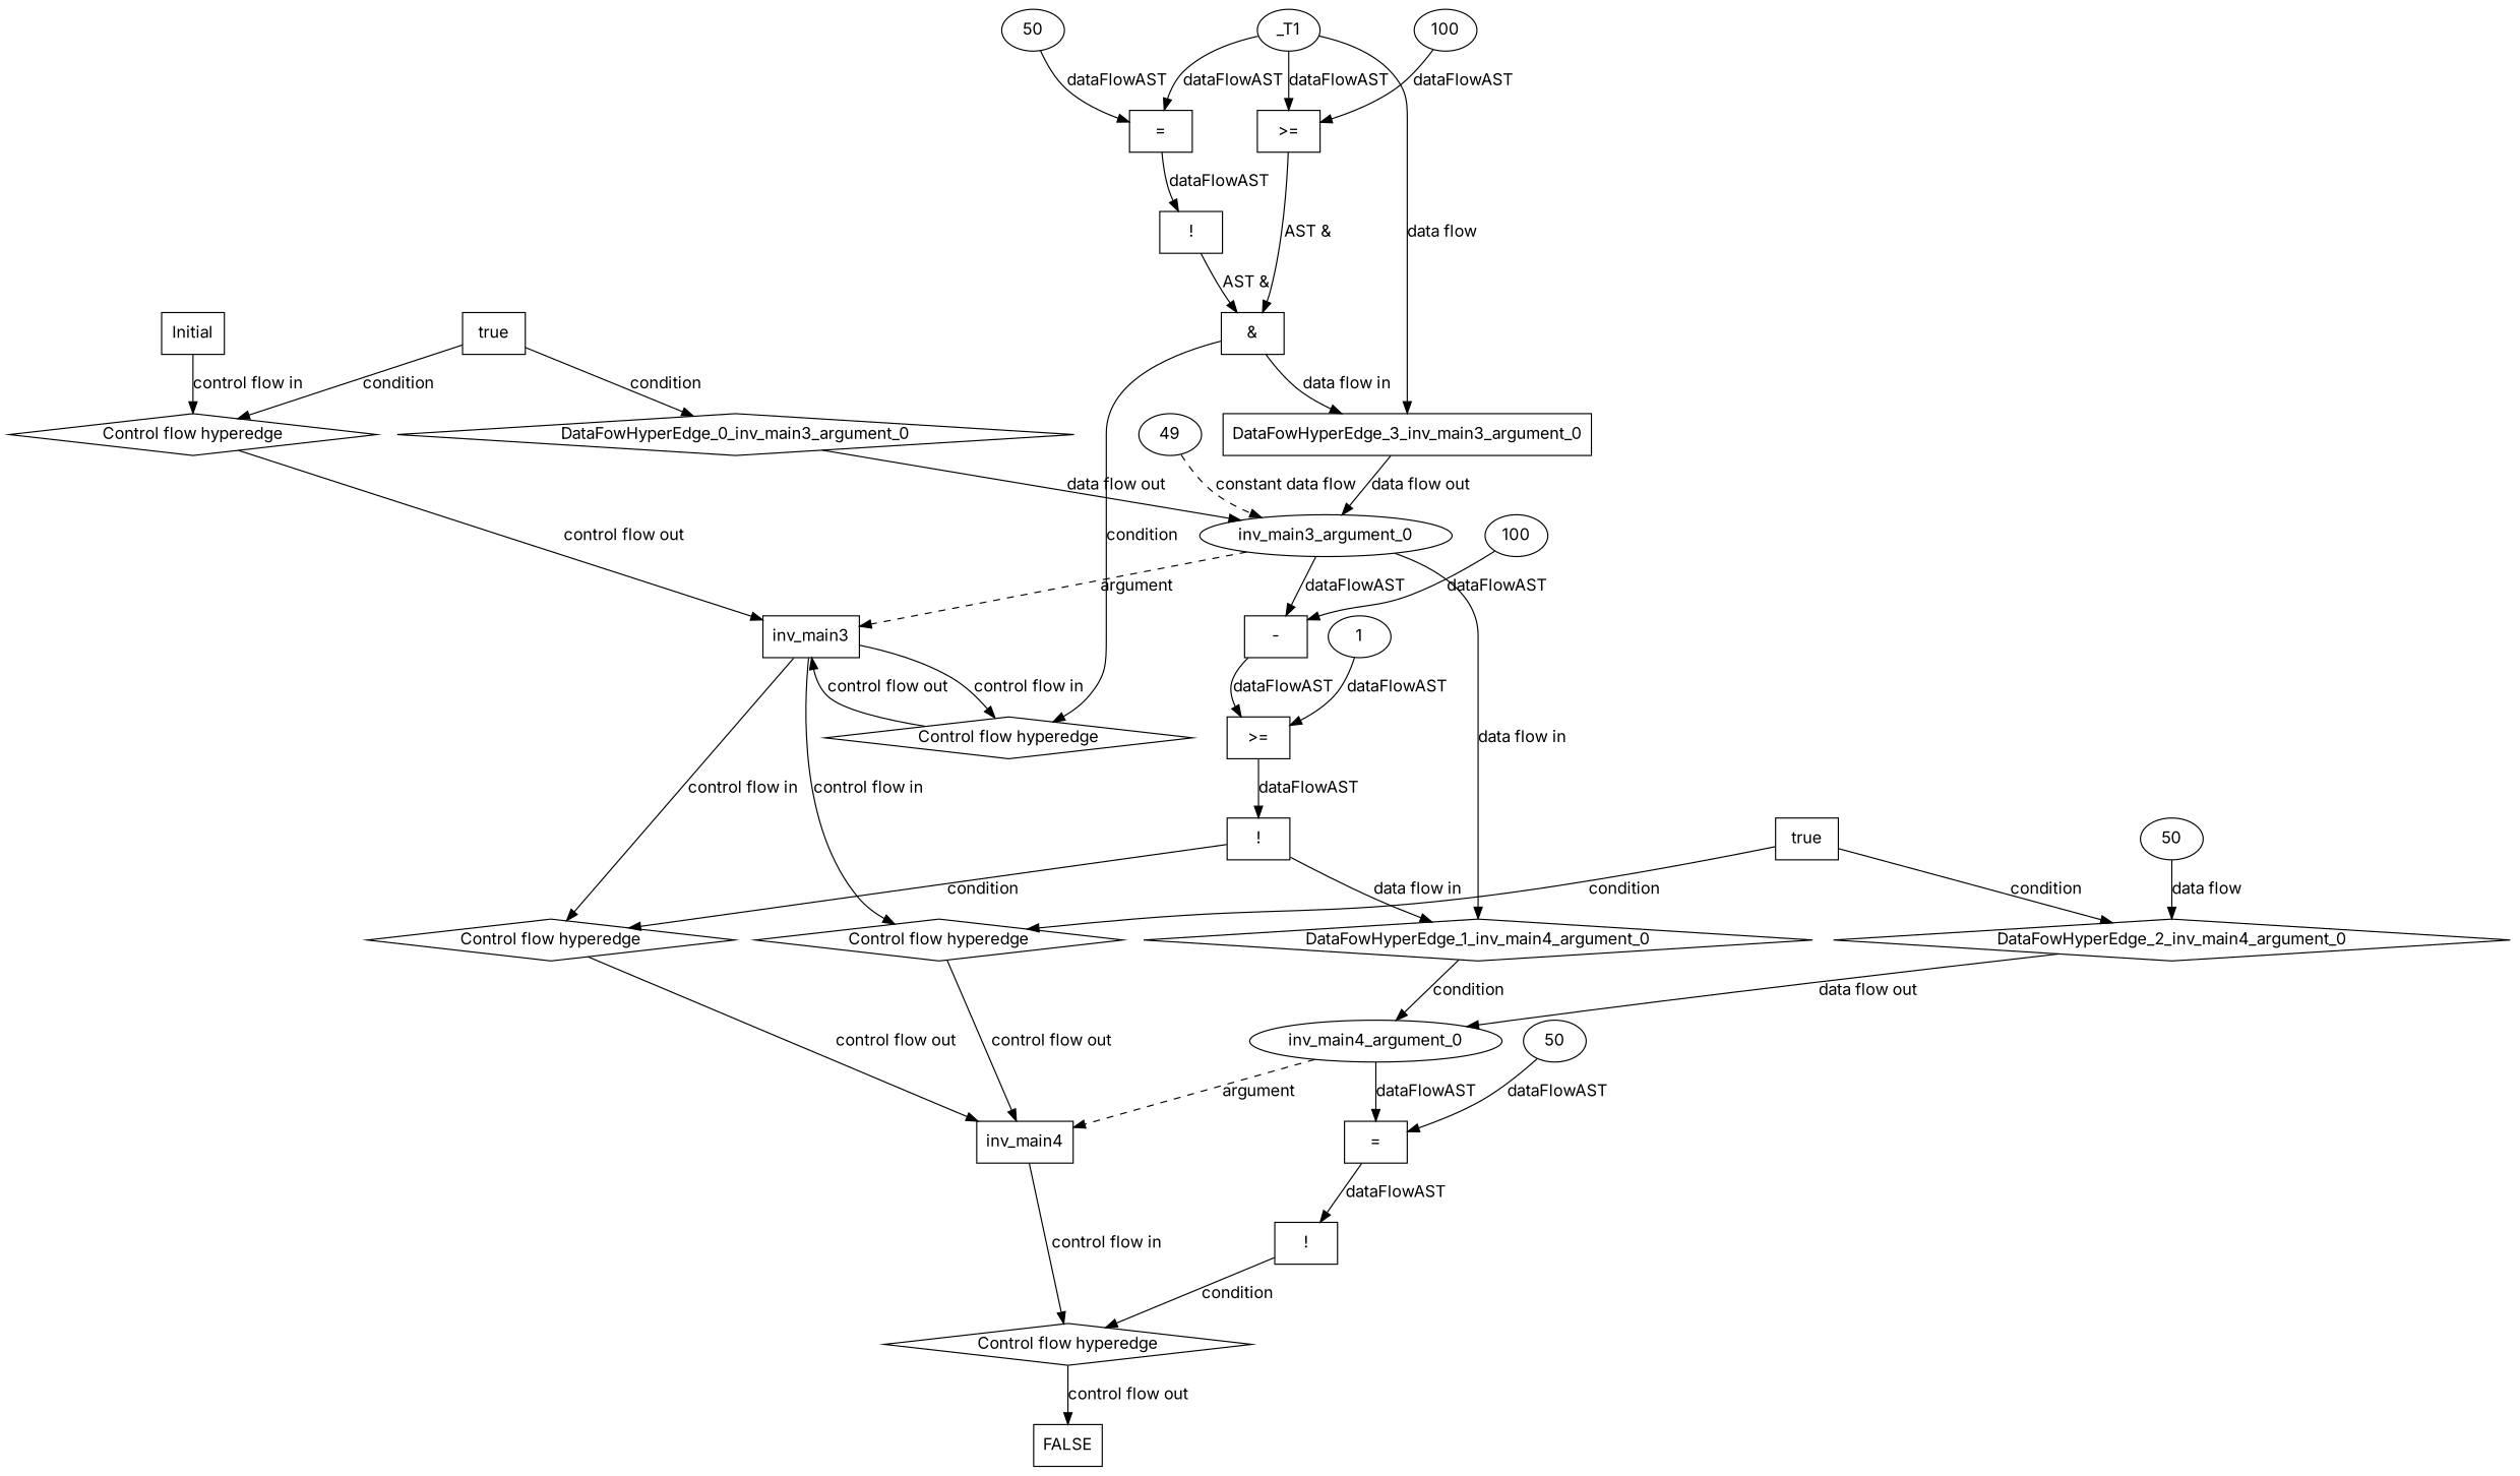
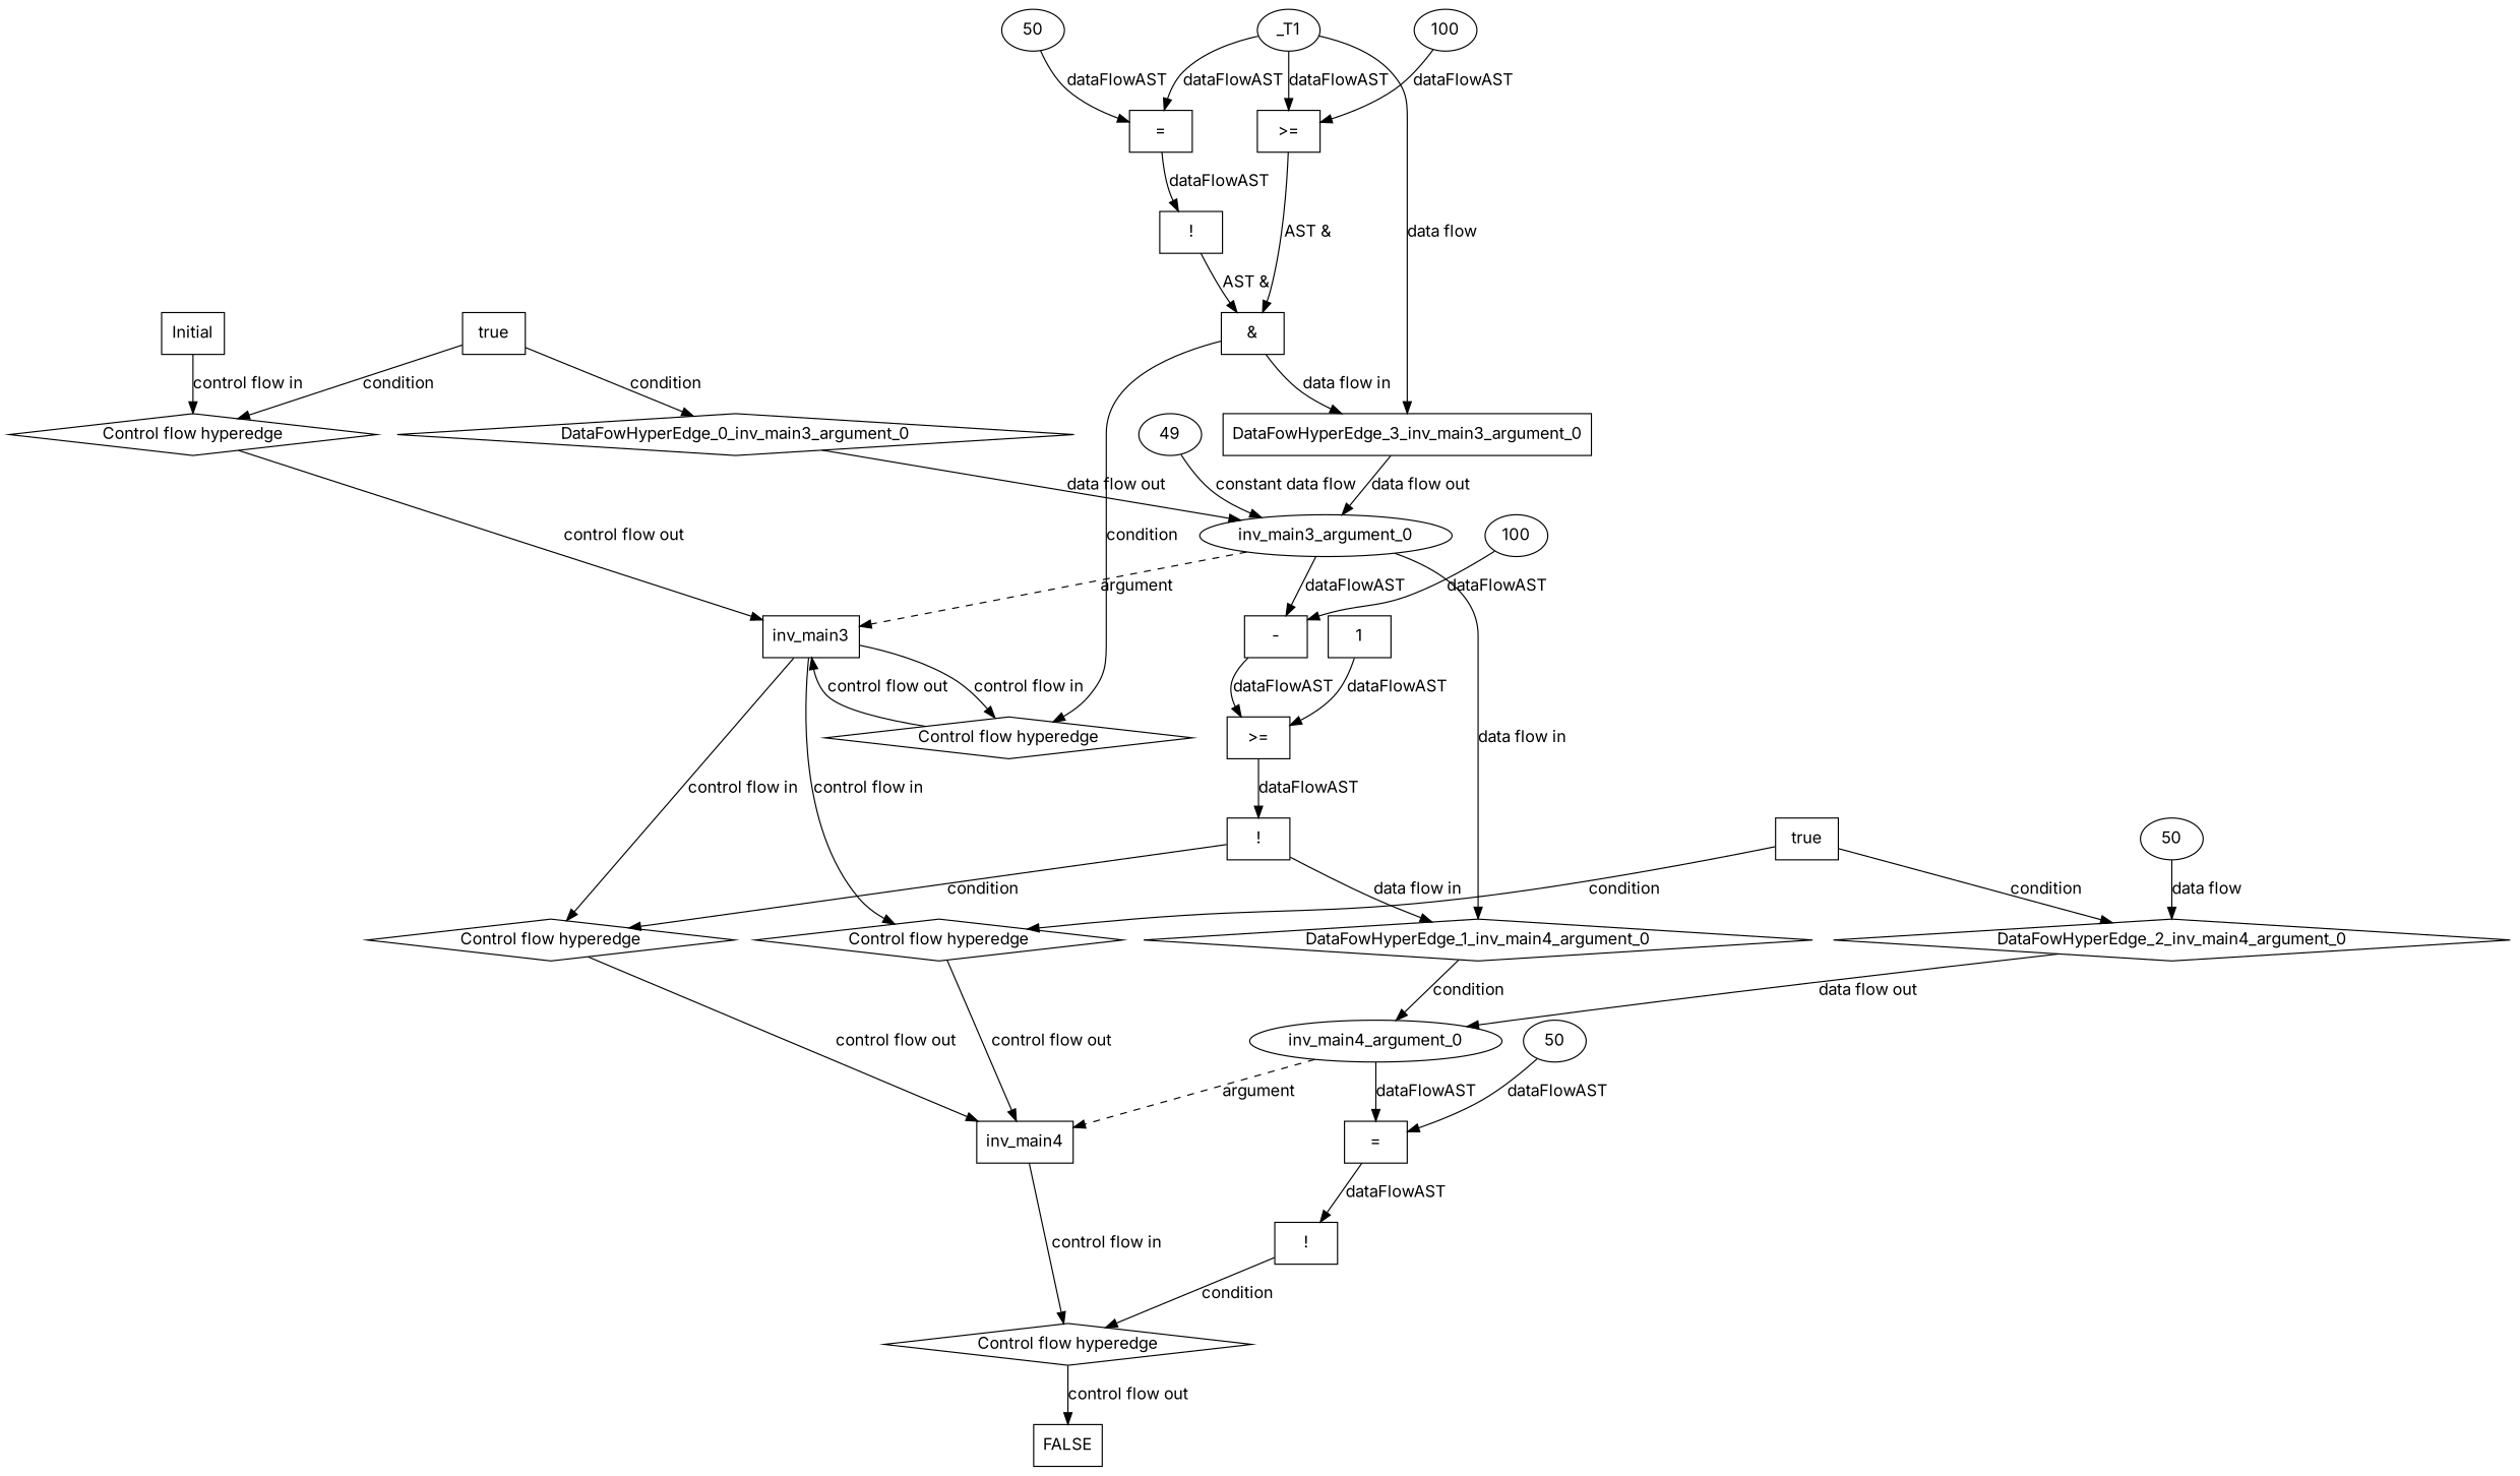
  digraph {
    fontname=Inter
    node [fontname=Inter nodeName=argument0 shape=rect]
    edge [fontname=Inter]
    n1 [label=inv_main3 nodeName=inv_main3]
    n2 [label="Control flow hyperedge" nodeName=ControlFowHyperEdge_1 shape=diamond]
    n3 [label="Control flow hyperedge" nodeName=ControlFowHyperEdge_2 shape=diamond]
    n4 [label="Control flow hyperedge" nodeName=ControlFowHyperEdge_3 shape=diamond]
    n5 [label=inv_main4 nodeName=inv_main4]
    n6 [label="Control flow hyperedge" nodeName=ControlFowHyperEdge_4 shape=diamond]
    n7 [label=FALSE nodeName=FALSE]
    n8 [label=Initial nodeName=Initial]
    n9 [label="Control flow hyperedge" nodeName=ControlFowHyperEdge_0 shape=diamond]
    n10 [label=inv_main3_argument_0 shape=oval]
    n11 [label="-" nodeName=xxxinv_main4___inv_main3_1xxxguard_0_node_2]
    n12 [label=DataFowHyperEdge_1_inv_main4_argument_0 nodeName=DataFowHyperEdge_1_inv_main4_argument_0 shape=diamond]
    n13 [label=">=" nodeName=xxxinv_main4___inv_main3_1xxxguard_0_node_1]
    n14 [label=inv_main4_argument_0 shape=oval]
    n15 [label="=" nodeName=xxxFALSE___inv_main4_4xxxguard_0_node_1]
    n16 [label="!" nodeName=xxxFALSE___inv_main4_4xxxguard_0_node_0]
    n17 [label=true nodeName=true_0]
    n18 [label=DataFowHyperEdge_0_inv_main3_argument_0 nodeName=DataFowHyperEdge_0_inv_main3_argument_0 shape=diamond]
    n19 [label="!" nodeName=xxxinv_main4___inv_main3_1xxxguard_0_node_0]
    n20 [label=100 nodeName=xxxinv_main4___inv_main3_1xxxguard_0_node_3 shape=""]
-   n21 [label=1 nodeName=xxxinv_main4___inv_main3_1xxxguard_0_node_5 shape=""]
+   n21 [label=1 nodeName=xxxinv_main4___inv_main3_1xxxguard_0_node_5 shape=box]
    n22 [label=true nodeName=true_2]
    n23 [label=DataFowHyperEdge_2_inv_main4_argument_0 nodeName=DataFowHyperEdge_2_inv_main4_argument_0 shape=diamond]
    n24 [label=50 nodeName=xxxinv_main4___inv_main3_2xxxdataFlow_0_node_0 shape=""]
    n25 [label="&" nodeName=xxxinv_main3___inv_main3_3xxx_and]
    n26 [label=DataFowHyperEdge_3_inv_main3_argument_0 nodeName=DataFowHyperEdge_3_inv_main3_argument_0 shape=box]
    n27 [label=">=" nodeName=xxxinv_main3___inv_main3_3xxxguard_0_node_0]
    n28 [label=100 nodeName=xxxinv_main3___inv_main3_3xxxguard_0_node_1 shape=""]
    n29 [label=_T1 nodeName=xxxinv_main3___inv_main3_3xxxdataFlow_0_node_0 shape=""]
    n30 [label="=" nodeName=xxxinv_main3___inv_main3_3xxxguard1_node_1]
    n31 [label="!" nodeName=xxxinv_main3___inv_main3_3xxxguard1_node_0]
    n32 [label=50 nodeName=xxxinv_main3___inv_main3_3xxxguard1_node_3 shape=""]
    n33 [label=50 nodeName=xxxFALSE___inv_main4_4xxxguard_0_node_3 shape=""]
    n34 [label=49 nodeName=xxxinv_main4___inv_main3_2xxxinv_main3_argument_0_constant_49 shape=""]
    n1 -> n2 [label="control flow in"]
    n1 -> n3 [label="control flow in"]
    n1 -> n4 [label="control flow in"]
    n2 -> n5 [label="control flow out"]
    n3 -> n5 [label="control flow out"]
    n4 -> n1 [label="control flow out"]
    n5 -> n6 [label="control flow in"]
    n6 -> n7 [label="control flow out"]
    n8 -> n9 [label="control flow in"]
    n9 -> n1 [label="control flow out"]
    n10 -> n1 [label=argument style=dashed]
    n10 -> n11 [label=dataFlowAST]
    n10 -> n12 [label="data flow in"]
    n11 -> n13 [label=dataFlowAST]
    n12 -> n14 [label=condition]
    n13 -> n19 [label=dataFlowAST]
    n14 -> n5 [label=argument style=dashed]
    n14 -> n15 [label=dataFlowAST]
    n15 -> n16 [label=dataFlowAST]
    n16 -> n6 [label=condition]
    n17 -> n9 [label=condition]
    n17 -> n18 [label=condition]
    n18 -> n10 [label="data flow out"]
    n19 -> n2 [label=condition]
    n19 -> n12 [label="data flow in"]
    n20 -> n11 [label=dataFlowAST]
    n21 -> n13 [label=dataFlowAST]
    n22 -> n3 [label=condition]
    n22 -> n23 [label=condition]
    n23 -> n14 [label="data flow out"]
    n24 -> n23 [label="data flow"]
    n25 -> n4 [label=condition]
    n25 -> n26 [label="data flow in"]
    n26 -> n10 [label="data flow out"]
    n27 -> n25 [label="AST &"]
    n28 -> n27 [label=dataFlowAST]
    n29 -> n26 [label="data flow"]
    n29 -> n27 [label=dataFlowAST]
    n29 -> n30 [label=dataFlowAST]
    n30 -> n31 [label=dataFlowAST]
    n31 -> n25 [label="AST &"]
    n32 -> n30 [label=dataFlowAST]
    n33 -> n15 [label=dataFlowAST]
-   n34 -> n10 [label="constant data flow" style=dashed]
+   n34 -> n10 [label="constant data flow"]
  }
